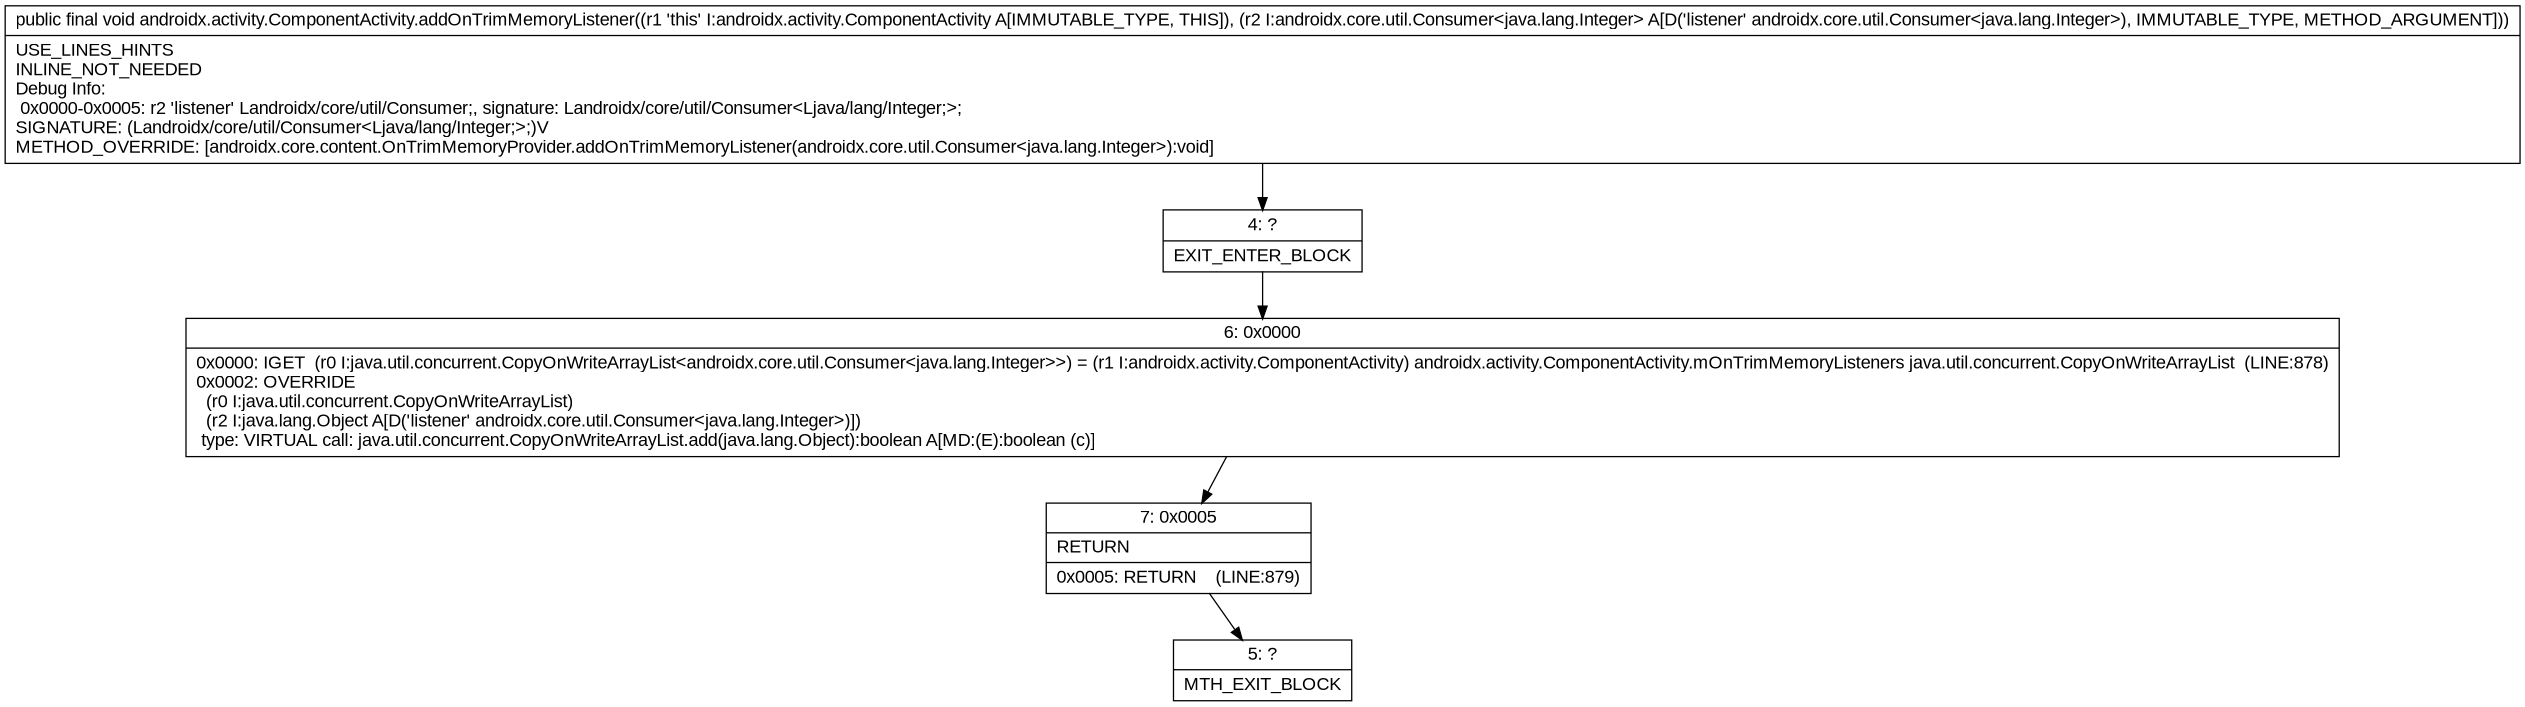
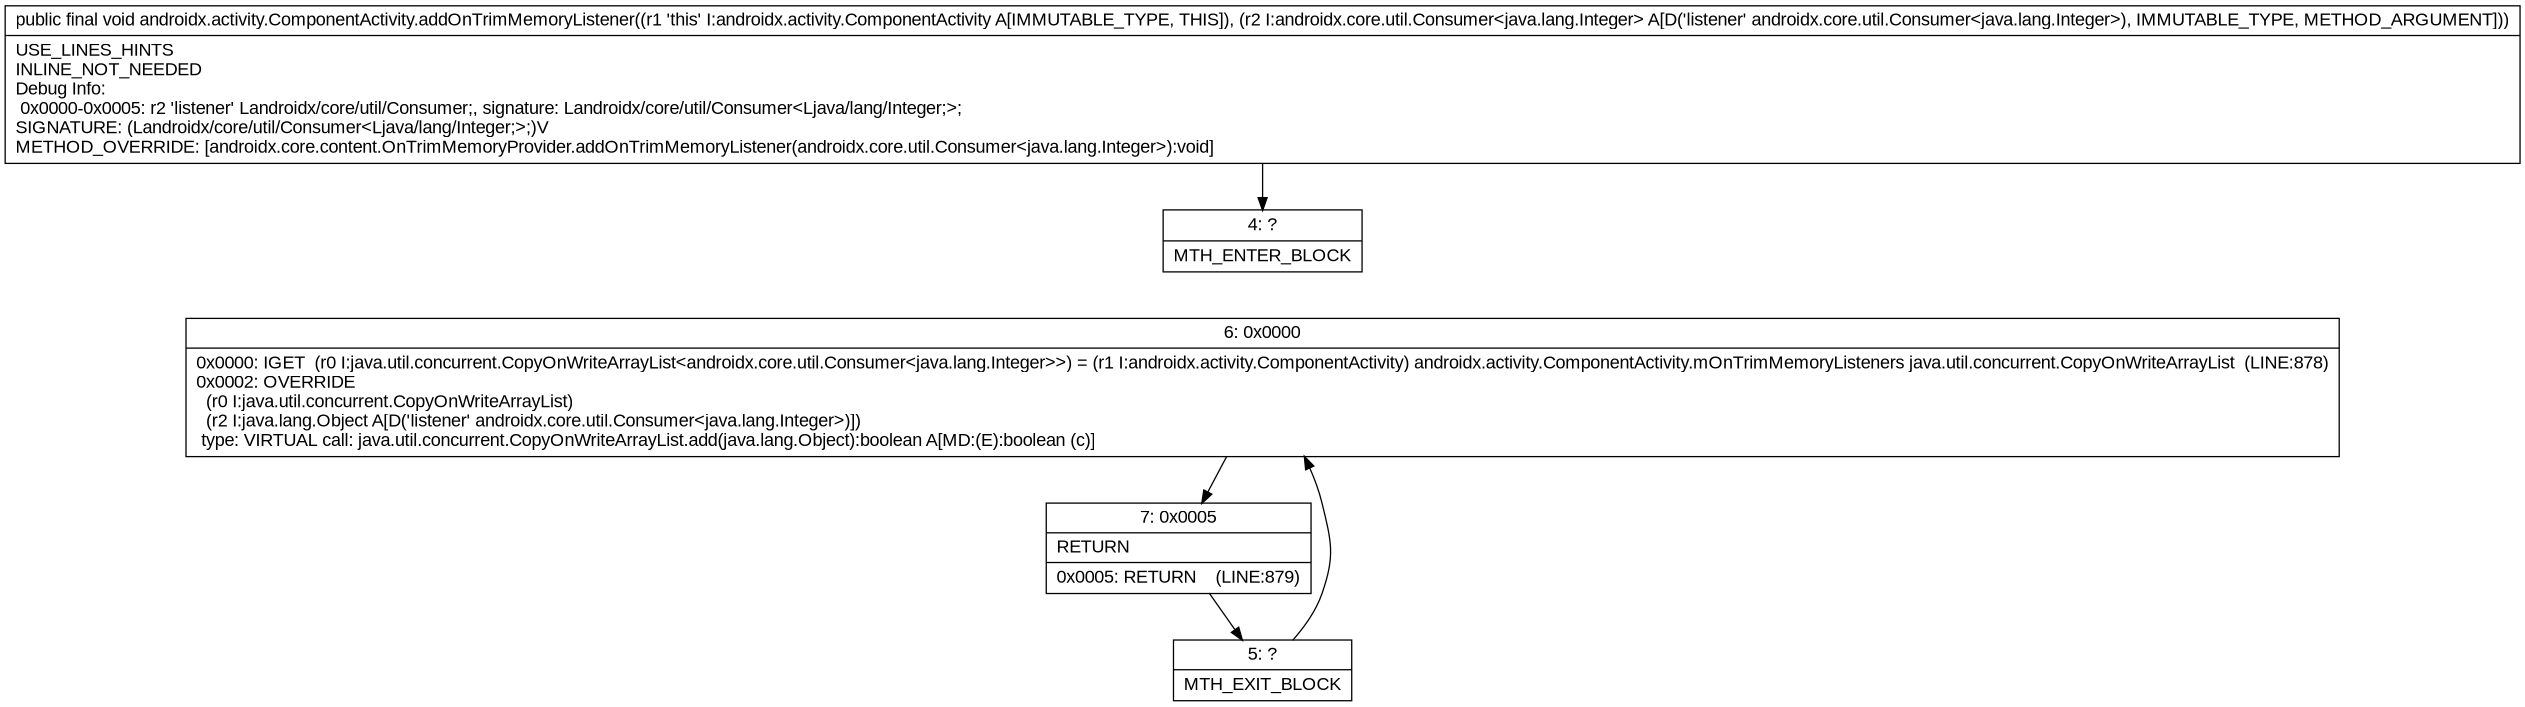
  digraph {
    fontname="Liberation Sans"
    node [fontname="Liberation Sans" shape=record]
    edge [fontname="Liberation Sans"]
-   n1 [label="{4\:\ ?|EXIT_ENTER_BLOCK\l}"]
+   n1 [label="{4\:\ ?|MTH_ENTER_BLOCK\l}"]
    n2 [label="{6\:\ 0x0000|0x0000: IGET  (r0 I:java.util.concurrent.CopyOnWriteArrayList\<androidx.core.util.Consumer\<java.lang.Integer\>\>) = (r1 I:androidx.activity.ComponentActivity) androidx.activity.ComponentActivity.mOnTrimMemoryListeners java.util.concurrent.CopyOnWriteArrayList  (LINE:878)\l0x0002: OVERRIDE  \l  (r0 I:java.util.concurrent.CopyOnWriteArrayList)\l  (r2 I:java.lang.Object A[D('listener' androidx.core.util.Consumer\<java.lang.Integer\>)])\l type: VIRTUAL call: java.util.concurrent.CopyOnWriteArrayList.add(java.lang.Object):boolean A[MD:(E):boolean (c)]\l}"]
    n3 [label="{7\:\ 0x0005|RETURN\l|0x0005: RETURN    (LINE:879)\l}"]
    n4 [label="{5\:\ ?|MTH_EXIT_BLOCK\l}"]
    n5 [label="{public final void androidx.activity.ComponentActivity.addOnTrimMemoryListener((r1 'this' I:androidx.activity.ComponentActivity A[IMMUTABLE_TYPE, THIS]), (r2 I:androidx.core.util.Consumer\<java.lang.Integer\> A[D('listener' androidx.core.util.Consumer\<java.lang.Integer\>), IMMUTABLE_TYPE, METHOD_ARGUMENT]))  | USE_LINES_HINTS\lINLINE_NOT_NEEDED\lDebug Info:\l  0x0000\-0x0005: r2 'listener' Landroidx\/core\/util\/Consumer;, signature: Landroidx\/core\/util\/Consumer\<Ljava\/lang\/Integer;\>;\lSIGNATURE: (Landroidx\/core\/util\/Consumer\<Ljava\/lang\/Integer;\>;)V\lMETHOD_OVERRIDE: [androidx.core.content.OnTrimMemoryProvider.addOnTrimMemoryListener(androidx.core.util.Consumer\<java.lang.Integer\>):void]\l}"]
-   n1 -> n2
+   n4 -> n2
    n2 -> n3
    n3 -> n4
    n5 -> n1
  }
